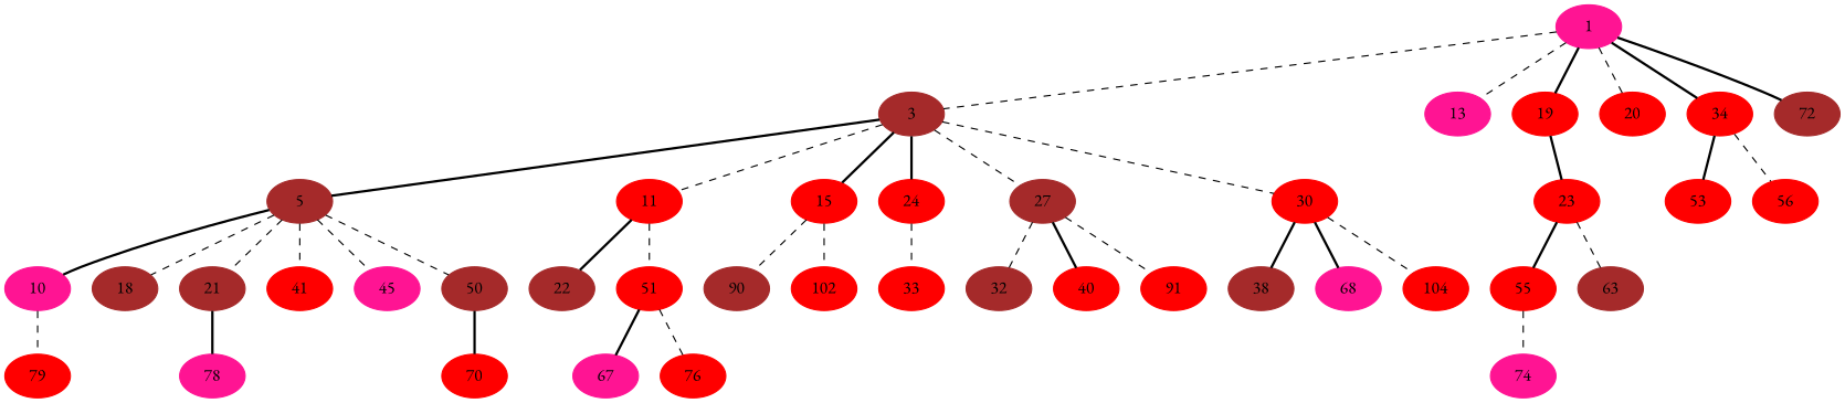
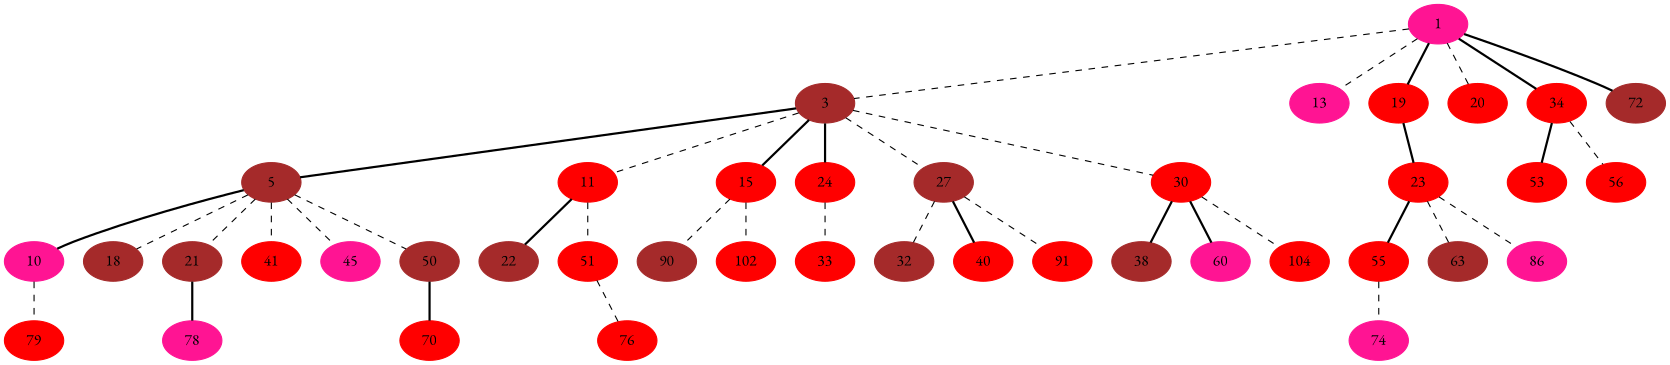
  graph {
    fontname="EB Garamond"
    node [color=red fontname="EB Garamond" style=filled]
    edge [fontname="EB Garamond" style=dashed]
    1 [color=deeppink super="+2+31+7"]
    3 [color=brown super="+4+9"]
    13 [color=deeppink super="+17+44+25+39"]
    19 [super="+88"]
    20
    34 [super="+48+54"]
    72 [color=brown]
    5 [color=brown super="+6+36+8"]
    11 [super="+85+16"]
    15 [super="+68"]
    24
    27 [color=brown super="+28"]
    30
    23
    53
    56 [super="+69"]
    10 [color=deeppink super="+43"]
    18 [color=brown super="+100+29"]
    21 [color=brown super="+37"]
    41 [super="+92"]
    45 [color=deeppink]
    50 [color=brown super="+61"]
    22 [color=brown super="+62"]
    51 [super="+52"]
    90 [color=brown]
    102
    33
    32 [color=brown super="+47+109"]
    40 [super="+42"]
    91
    38 [color=brown super="+82+101"]
-   60 [color=deeppink super="+65" label=68]
+   60 [color=deeppink super="+65"]
    104
    79
    78 [color=deeppink]
    70
-   67 [color=deeppink]
    76
    55
    63 [color=brown]
+   86 [color=deeppink]
    74 [color=deeppink super="+75+99"]
    1 -- 3
    1 -- 13
    1 -- 19 [style=bold]
    1 -- 20
    1 -- 34 [style=bold]
    1 -- 72 [style=bold]
    3 -- 5 [style=bold]
    3 -- 11
    3 -- 15 [style=bold]
    3 -- 24 [style=bold]
    3 -- 27
    3 -- 30
    19 -- 23 [style=bold]
    34 -- 53 [style=bold]
    34 -- 56
    5 -- 10 [style=bold]
    5 -- 18
    5 -- 21
    5 -- 41
    5 -- 45
    5 -- 50
    11 -- 22 [style=bold]
    11 -- 51
    15 -- 90
    15 -- 102
    24 -- 33
    27 -- 32
    27 -- 40 [style=bold]
    27 -- 91
    30 -- 38 [style=bold]
    30 -- 60 [style=bold]
    30 -- 104
    23 -- 55 [style=bold]
    23 -- 63
+   23 -- 86
    10 -- 79
    21 -- 78 [style=bold]
    50 -- 70 [style=bold]
-   51 -- 67 [style=bold]
    51 -- 76
    55 -- 74
  }
